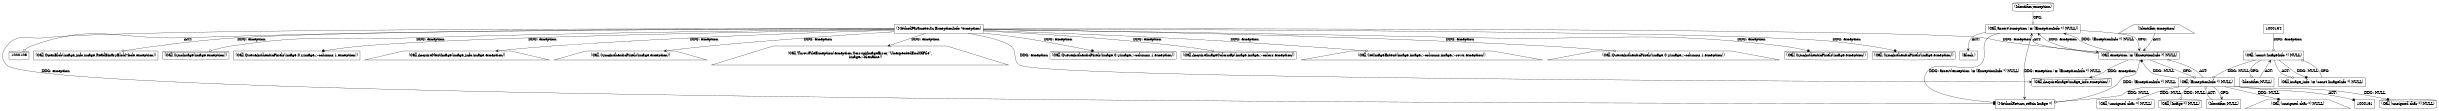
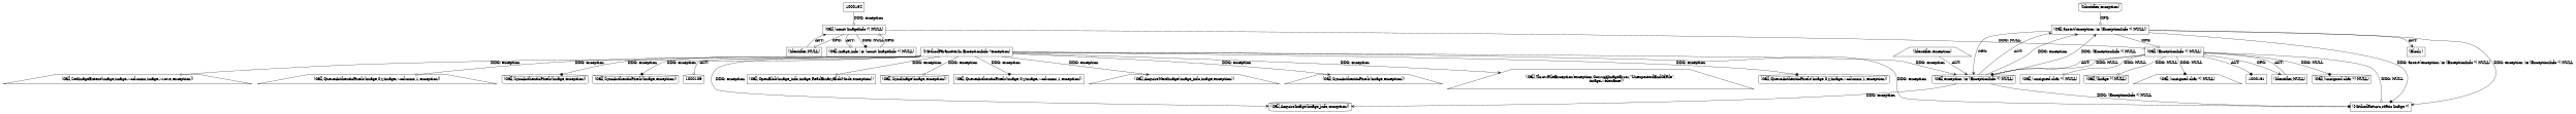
  digraph {
    node [shape=box]
    edge [arrowhead=odot]
    n1 [label="(Call,assert(exception != (ExceptionInfo *) NULL))"]
    n2 [label="(Call,exception != (ExceptionInfo *) NULL)" shape=cylinder]
    n3 [label="(Block,)"]
    n4 [label="(MethodReturn,static Image *)"]
    n5 [label="(Call,(ExceptionInfo *) NULL)"]
    n6 [label="(Call,AcquireImage(image_info,exception))" shape=cylinder]
    n7 [label="(Call,(unsigned char *) NULL)" shape=cylinder]
    n8 [label="(Identifier,NULL)"]
    n9 [label="(Call,(unsigned char *) NULL)"]
    n10 [label="(Call,(Image *) NULL)" shape=cylinder]
    n11 [label="(Call,(unsigned char *) NULL)" shape=trapezium]
    1000161
    n13 [label="(MethodParameterIn,ExceptionInfo *exception)"]
    n14 [label="(Call,OpenBlob(image_info,image,ReadBinaryBlobMode,exception))"]
    n15 [label="(Call,SyncImage(image,exception))" shape=cylinder]
    n16 [label="(Call,QueueAuthenticPixels(image,0,y,image->columns,1,exception))"]
    n17 [label="(Call,AcquireNextImage(image_info,image,exception))" shape=trapezium]
    n18 [label="(Call,SyncAuthenticPixels(image,exception))" shape=trapezium]
    n19 [label="(Call,ThrowFileException(exception,CorruptImageError,\"UnexpectedEndOfFile\",\n          image->filename))" shape=trapezium]
    n20 [label="(Call,QueueAuthenticPixels(image,0,y,image->columns,1,exception))" shape=cylinder]
-   n21 [label="(Call,AcquireImageColormap(image,image->colors,exception))" shape=cylinder]
    n22 [label="(Call,SetImageExtent(image,image->columns,image->rows,exception))" shape=trapezium]
    n23 [label="(Call,QueueAuthenticPixels(image,0,y,image->columns,1,exception))" shape=trapezium]
    n24 [label="(Call,SyncAuthenticPixels(image,exception))" shape=cylinder]
    n25 [label="(Call,SyncAuthenticPixels(image,exception))" shape=cylinder]
    1000109 [shape=cylinder]
    n27 [label="(Call,(const ImageInfo *) NULL)"]
    n28 [label="(Identifier,NULL)"]
    n29 [label="(Call,image_info != (const ImageInfo *) NULL)"]
    n30 [label="(Identifier,exception)" shape=cylinder]
    n31 [label="(Identifier,exception)" shape=trapezium]
    1000134
    n1 -> n2 [arrowhead=vee label="CFG: "]
    n1 -> n3 [arrowhead=vee label="AST: "]
    n1 -> n4 [arrowhead=box label="DDG: assert(exception != (ExceptionInfo *) NULL)"]
    n1 -> n4 [arrowhead=vee label="DDG: exception != (ExceptionInfo *) NULL"]
    n2 -> n1 [arrowhead=vee label="AST: "]
    n2 -> n1 [arrowhead=vee label="DDG: exception"]
    n2 -> n1 [arrowhead=vee label="DDG: (ExceptionInfo *) NULL"]
    n2 -> n4 [label="DDG: (ExceptionInfo *) NULL"]
-   n2 -> n5 [label="CFG: "]
+   n1 -> n5 [label="CFG: "]
    n2 -> n6 [arrowhead=vee label="DDG: exception"]
    n5 -> n2 [label="AST: "]
    n5 -> n2 [arrowhead=box label="DDG: NULL"]
    n5 -> n4 [label="DDG: NULL"]
    n5 -> n7 [arrowhead=box label="DDG: NULL"]
    n5 -> n8 [arrowhead=vee label="CFG: "]
    n5 -> n9 [label="DDG: NULL"]
    n5 -> n10 [label="DDG: NULL"]
    n5 -> n11 [arrowhead=box label="DDG: NULL"]
    n5 -> 1000161 [arrowhead=box label="AST: "]
    n8 -> n5 [label="AST: "]
    n13 -> n2 [arrowhead=vee label="DDG: exception"]
    n13 -> n4 [arrowhead=box label="DDG: exception"]
    n13 -> n6 [arrowhead=vee label="DDG: exception"]
    n13 -> n14 [label="DDG: exception"]
    n13 -> n15 [label="DDG: exception"]
    n13 -> n16 [arrowhead=box label="DDG: exception"]
    n13 -> n17 [arrowhead=vee label="DDG: exception"]
    n13 -> n18 [arrowhead=vee label="DDG: exception"]
    n13 -> n19 [arrowhead=vee label="DDG: exception"]
    n13 -> n20 [arrowhead=box label="DDG: exception"]
-   n13 -> n21 [label="DDG: exception"]
    n13 -> n22 [label="DDG: exception"]
    n13 -> n23 [label="DDG: exception"]
    n13 -> n24 [arrowhead=box label="DDG: exception"]
    n13 -> n25 [arrowhead=box label="DDG: exception"]
    n13 -> 1000109 [label="AST: "]
    n27 -> n5 [label="DDG: NULL"]
    n27 -> n28 [label="CFG: "]
    n27 -> n29 [label="AST: "]
    n27 -> n29 [arrowhead=box label="DDG: NULL"]
    n28 -> n27 [arrowhead=vee label="AST: "]
    n29 -> n27 [label="CFG: "]
    n30 -> n1 [label="CFG: "]
    n31 -> n2 [arrowhead=vee label="AST: "]
    1000134 -> n27 [label="DDG: exception"]
  }
